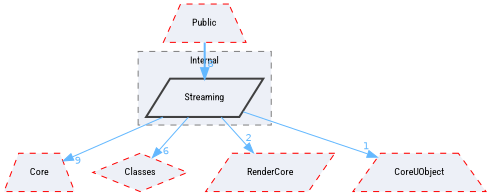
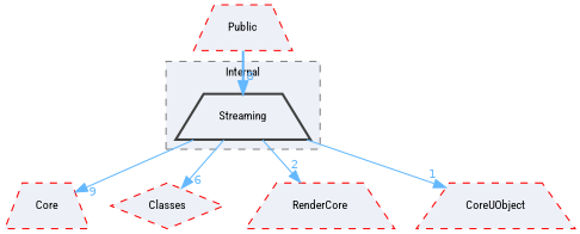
  digraph {
    compound=true
    fontname="Roboto Condensed"
    node [color=red fillcolor="#edf0f7" fontname="Roboto Condensed" fontsize=10 shape=trapezium style="filled,dashed"]
    edge [color=steelblue1 fontcolor=steelblue1 fontname="Roboto Condensed" fontsize=10 labeldistance=1.5 labelfontname=Helvetica labelfontsize=10 style=solid]
-   n1 [color=grey25 height=0.2 label=Streaming shape=parallelogram style="filled,bold" width=0.4]
+   n1 [color=grey25 height=0.2 label=Streaming style="filled,bold" width=0.4]
    n2 [height=0.2 label=Core width=0.4]
    n3 [height=0.2 label=Classes shape=diamond width=0.4]
-   n4 [height=0.2 label=RenderCore shape=parallelogram width=0.4]
+   n4 [height=0.2 label=RenderCore width=0.4]
    n5 [height=0.2 label=CoreUObject width=0.4]
    n6 [height=0.2 label=Public width=0.4]
    subgraph cluster_1 {
      bgcolor="#edf0f7"
      fontsize=10
      label=Internal
      pencolor=grey50
      style="filled,dashed"
      n1
    }
    n1 -> n2 [headlabel=9]
    n1 -> n3 [headlabel=6]
    n1 -> n4 [headlabel=2]
    n1 -> n5 [headlabel=1]
    n6 -> n1 [headlabel=8 style=bold]
  }
